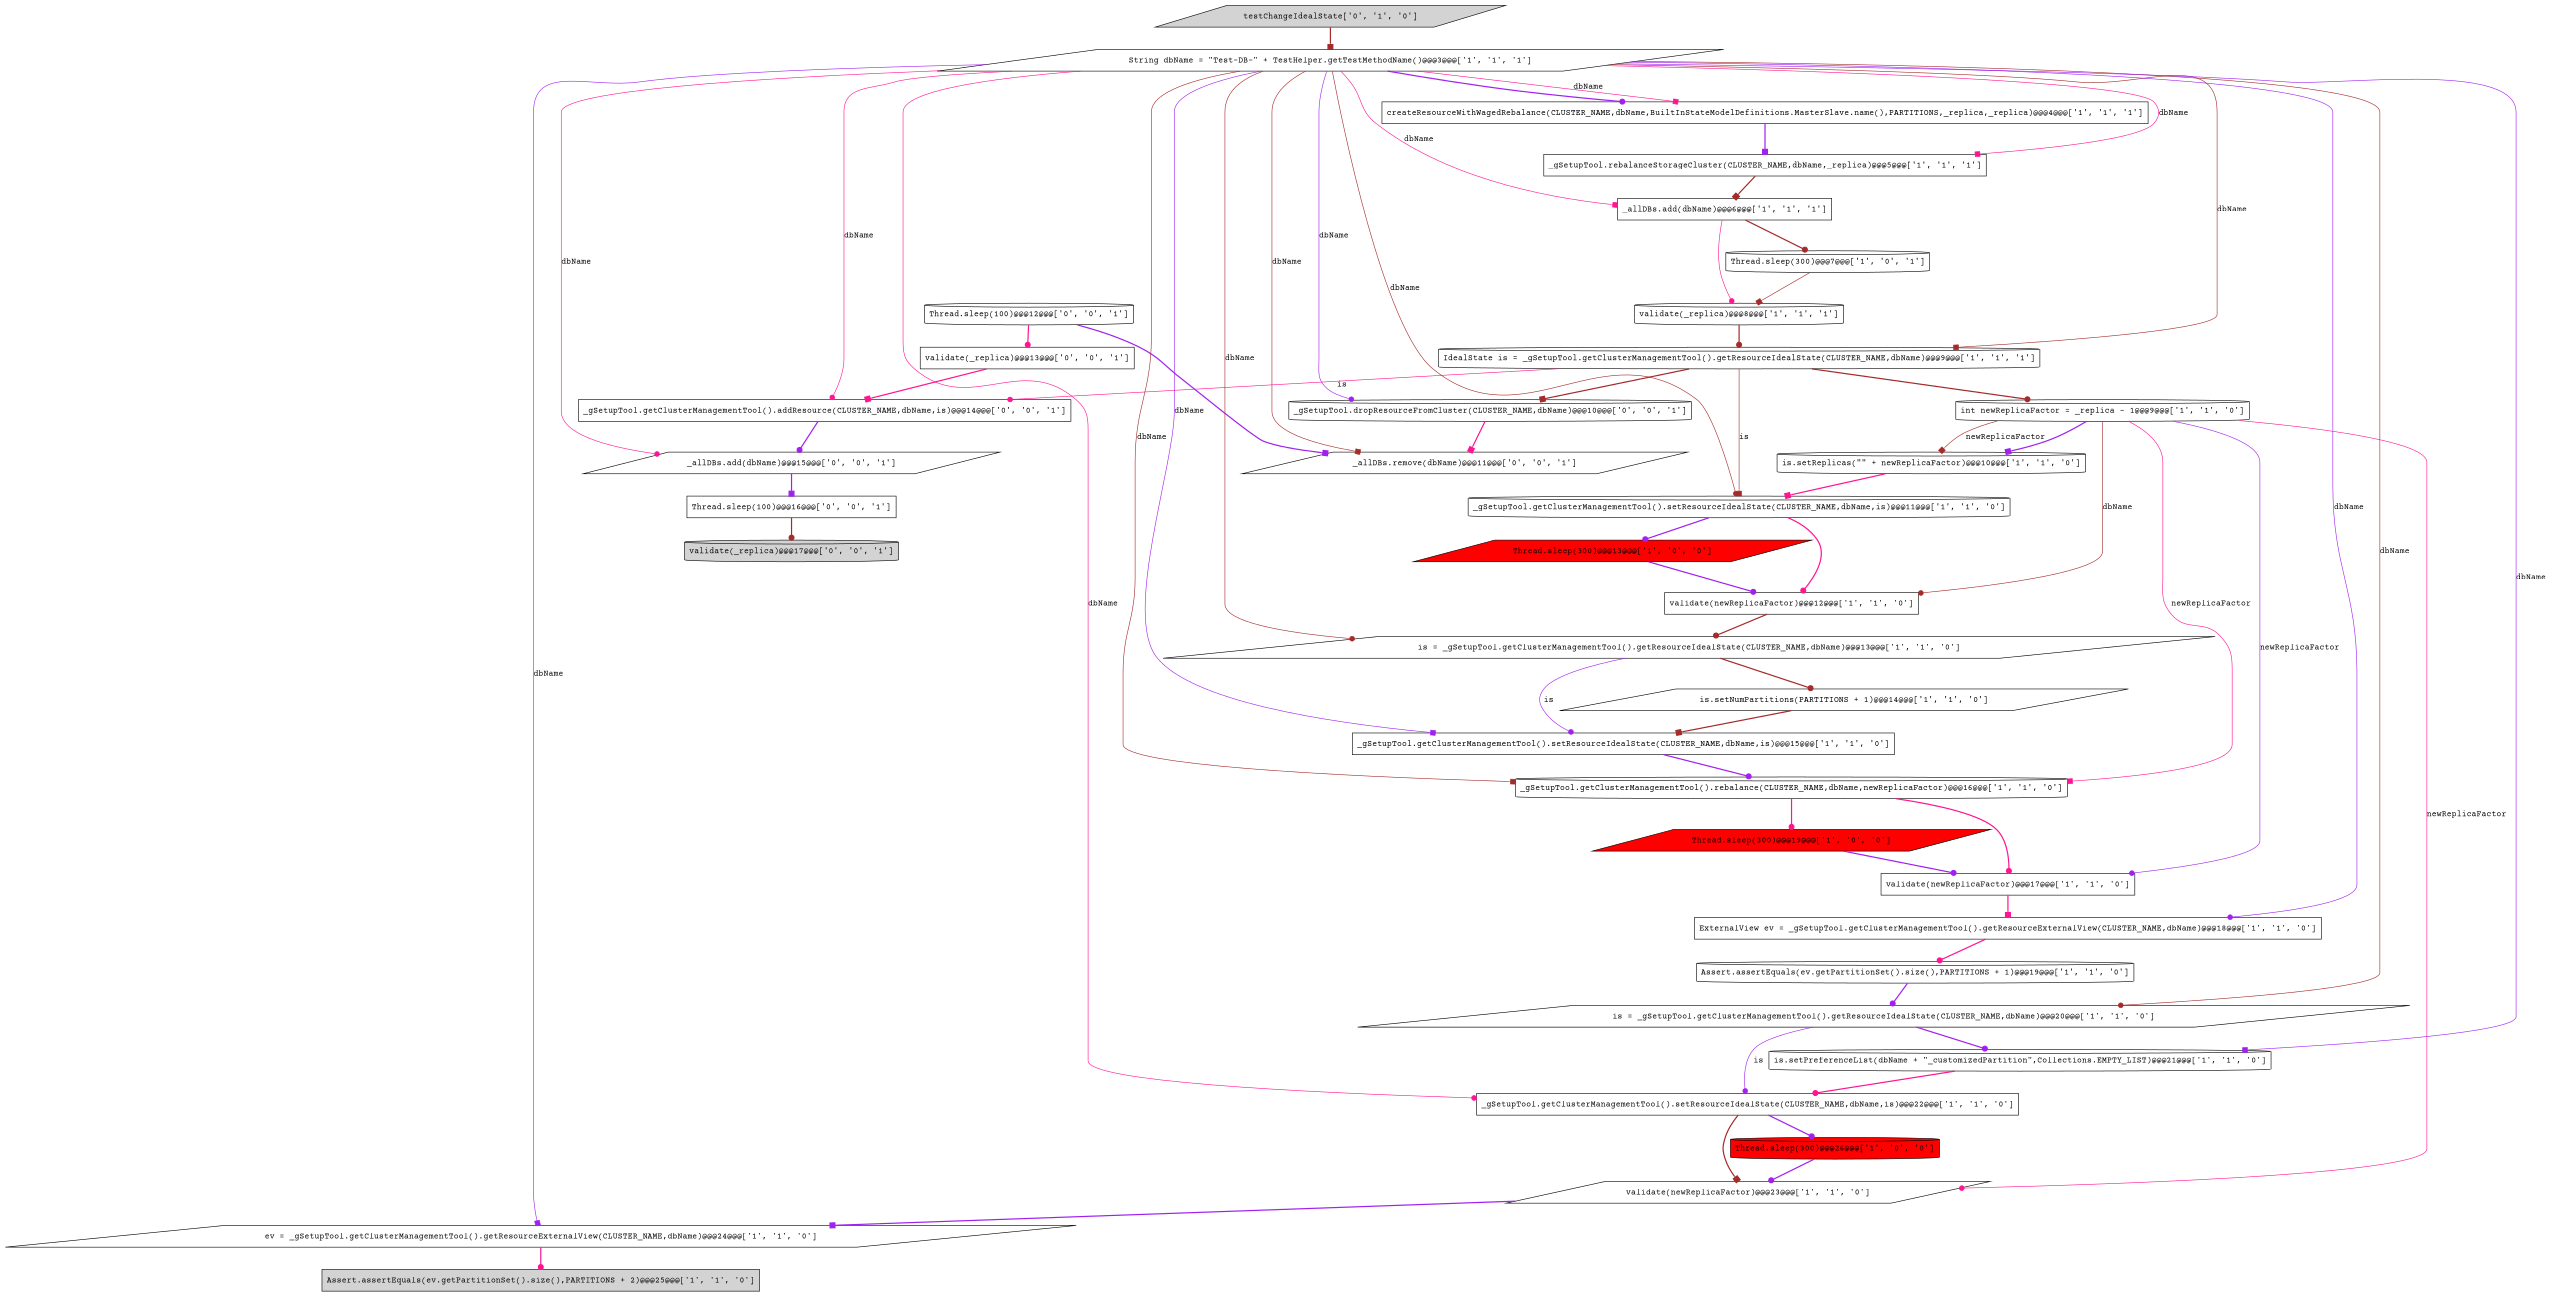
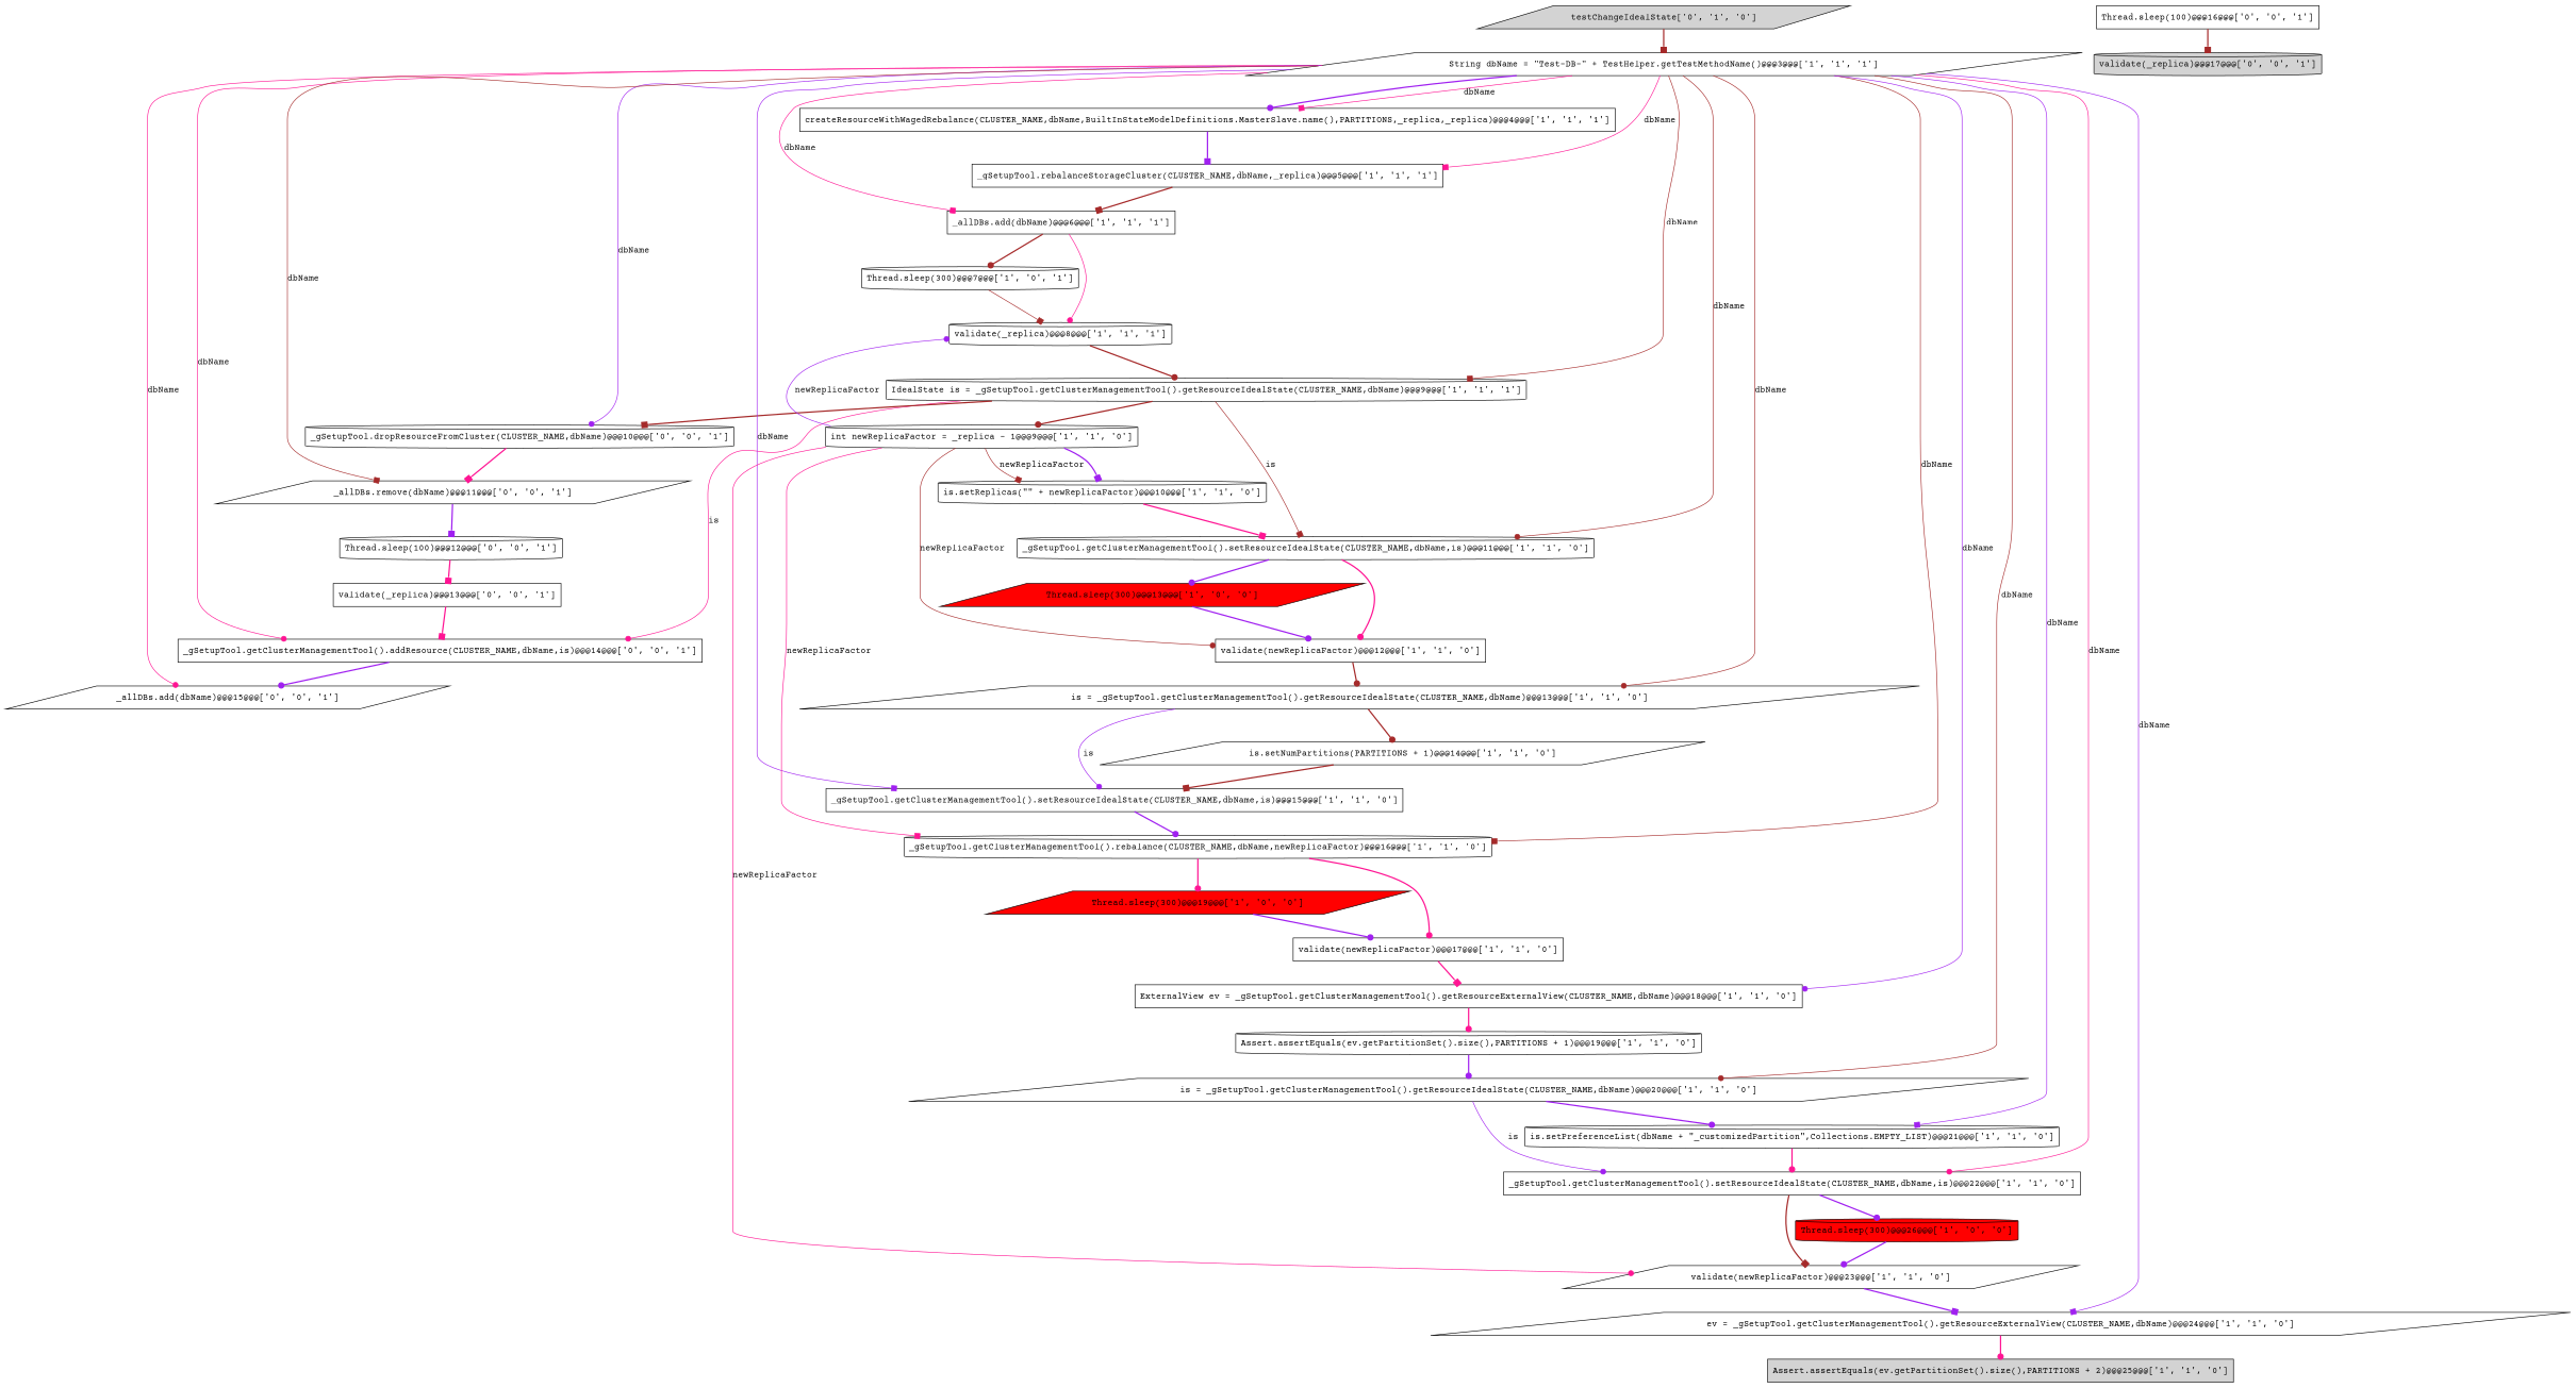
  digraph {
    fontname="Courier Prime"
    node [fillcolor=white fontname="Courier Prime" shape=cylinder style=filled]
    edge [arrowhead=dot color=purple fontname="Courier Prime" style=bold]
    n1 [label="Thread.sleep(300)@@@7@@@['1', '0', '1']"]
    n2 [label="validate(_replica)@@@8@@@['1', '1', '1']"]
    n3 [label="IdealState is = _gSetupTool.getClusterManagementTool().getResourceIdealState(CLUSTER_NAME,dbName)@@@9@@@['1', '1', '1']"]
    n4 [label="ev = _gSetupTool.getClusterManagementTool().getResourceExternalView(CLUSTER_NAME,dbName)@@@24@@@['1', '1', '0']" shape=parallelogram]
    n5 [fillcolor=lightgray label="Assert.assertEquals(ev.getPartitionSet().size(),PARTITIONS + 2)@@@25@@@['1', '1', '0']" shape=box]
    n6 [label="validate(newReplicaFactor)@@@23@@@['1', '1', '0']" shape=parallelogram]
    n7 [label="_gSetupTool.getClusterManagementTool().addResource(CLUSTER_NAME,dbName,is)@@@14@@@['0', '0', '1']" shape=box]
    n8 [label="_allDBs.add(dbName)@@@15@@@['0', '0', '1']" shape=parallelogram]
    n9 [label="Thread.sleep(100)@@@16@@@['0', '0', '1']" shape=box]
    n10 [label="Thread.sleep(100)@@@12@@@['0', '0', '1']"]
    n11 [label="validate(_replica)@@@13@@@['0', '0', '1']" shape=box]
    n12 [label="String dbName = \"Test-DB-\" + TestHelper.getTestMethodName()@@@3@@@['1', '1', '1']" shape=parallelogram]
    n13 [label="_gSetupTool.dropResourceFromCluster(CLUSTER_NAME,dbName)@@@10@@@['0', '0', '1']"]
    n14 [label="_gSetupTool.getClusterManagementTool().rebalance(CLUSTER_NAME,dbName,newReplicaFactor)@@@16@@@['1', '1', '0']"]
    n15 [label="is = _gSetupTool.getClusterManagementTool().getResourceIdealState(CLUSTER_NAME,dbName)@@@20@@@['1', '1', '0']" shape=parallelogram]
    n16 [label="_gSetupTool.getClusterManagementTool().setResourceIdealState(CLUSTER_NAME,dbName,is)@@@22@@@['1', '1', '0']" shape=box]
    n17 [label="_allDBs.remove(dbName)@@@11@@@['0', '0', '1']" shape=parallelogram]
    n18 [label="_allDBs.add(dbName)@@@6@@@['1', '1', '1']" shape=box]
    n19 [label="is.setPreferenceList(dbName + \"_customizedPartition\",Collections.EMPTY_LIST)@@@21@@@['1', '1', '0']"]
    n20 [label="_gSetupTool.getClusterManagementTool().setResourceIdealState(CLUSTER_NAME,dbName,is)@@@15@@@['1', '1', '0']" shape=box]
    n21 [label="ExternalView ev = _gSetupTool.getClusterManagementTool().getResourceExternalView(CLUSTER_NAME,dbName)@@@18@@@['1', '1', '0']" shape=box]
    n22 [label="_gSetupTool.rebalanceStorageCluster(CLUSTER_NAME,dbName,_replica)@@@5@@@['1', '1', '1']" shape=box]
    n23 [label="is = _gSetupTool.getClusterManagementTool().getResourceIdealState(CLUSTER_NAME,dbName)@@@13@@@['1', '1', '0']" shape=parallelogram]
    n24 [label="createResourceWithWagedRebalance(CLUSTER_NAME,dbName,BuiltInStateModelDefinitions.MasterSlave.name(),PARTITIONS,_replica,_replica)@@@4@@@['1', '1', '1']" shape=box]
    n25 [label="_gSetupTool.getClusterManagementTool().setResourceIdealState(CLUSTER_NAME,dbName,is)@@@11@@@['1', '1', '0']"]
    n26 [label="validate(newReplicaFactor)@@@17@@@['1', '1', '0']" shape=box]
    n27 [fillcolor=red label="Thread.sleep(300)@@@19@@@['1', '0', '0']" shape=parallelogram]
    n28 [fillcolor=red label="Thread.sleep(300)@@@26@@@['1', '0', '0']"]
    n29 [label="int newReplicaFactor = _replica - 1@@@9@@@['1', '1', '0']"]
    n30 [label="Assert.assertEquals(ev.getPartitionSet().size(),PARTITIONS + 1)@@@19@@@['1', '1', '0']"]
    n31 [label="is.setNumPartitions(PARTITIONS + 1)@@@14@@@['1', '1', '0']" shape=parallelogram]
    n32 [label="validate(newReplicaFactor)@@@12@@@['1', '1', '0']" shape=box]
    n33 [fillcolor=red label="Thread.sleep(300)@@@13@@@['1', '0', '0']" shape=parallelogram]
    n34 [label="is.setReplicas(\"\" + newReplicaFactor)@@@10@@@['1', '1', '0']"]
    n35 [fillcolor=lightgray label="testChangeIdealState['0', '1', '0']" shape=parallelogram]
    n36 [fillcolor=lightgray label="validate(_replica)@@@17@@@['0', '0', '1']"]
    n1 -> n2 [arrowhead=box color=brown style=solid]
    n2 -> n3 [color=brown]
    n3 -> n7 [color=deeppink label=is style=solid]
    n3 -> n13 [arrowhead=box color=brown]
    n3 -> n25 [arrowhead=box color=brown label=is style=solid]
    n3 -> n29 [color=brown]
    n4 -> n5 [color=deeppink]
    n6 -> n4 [arrowhead=box]
    n7 -> n8
-   n8 -> n9 [arrowhead=box]
-   n9 -> n36 [color=brown]
-   n10 -> n11 [color=deeppink]
+   n9 -> n36 [arrowhead=box color=brown]
+   n10 -> n11 [arrowhead=box color=deeppink]
    n11 -> n7 [arrowhead=box color=deeppink]
    n12 -> n3 [arrowhead=box color=brown label=dbName style=solid]
    n12 -> n4 [arrowhead=box label=dbName style=solid]
    n12 -> n7 [color=deeppink label=dbName style=solid]
    n12 -> n8 [color=deeppink label=dbName style=solid]
    n12 -> n13 [label=dbName style=solid]
    n12 -> n14 [arrowhead=box color=brown label=dbName style=solid]
    n12 -> n15 [color=brown label=dbName style=solid]
    n12 -> n16 [color=deeppink label=dbName style=solid]
    n12 -> n17 [arrowhead=box color=brown label=dbName style=solid]
    n12 -> n18 [arrowhead=box color=deeppink label=dbName style=solid]
    n12 -> n19 [arrowhead=box label=dbName style=solid]
    n12 -> n20 [arrowhead=box label=dbName style=solid]
    n12 -> n21 [label=dbName style=solid]
    n12 -> n22 [arrowhead=box color=deeppink label=dbName style=solid]
    n12 -> n23 [color=brown label=dbName style=solid]
    n12 -> n24 [arrowhead=box color=deeppink label=dbName style=solid]
    n12 -> n24
    n12 -> n25 [color=brown label=dbName style=solid]
    n13 -> n17 [arrowhead=box color=deeppink]
    n14 -> n26 [color=deeppink]
    n14 -> n27 [color=deeppink]
    n15 -> n16 [label=is style=solid]
    n15 -> n19
    n16 -> n6 [arrowhead=box color=brown]
    n16 -> n28
-   n10 -> n17 [arrowhead=box]
+   n17 -> n10 [arrowhead=box]
    n18 -> n1 [color=brown]
    n18 -> n2 [color=deeppink style=solid]
    n19 -> n16 [color=deeppink]
    n20 -> n14
    n21 -> n30 [color=deeppink]
    n22 -> n18 [arrowhead=box color=brown]
    n23 -> n20 [label=is style=solid]
    n23 -> n31 [color=brown]
    n24 -> n22 [arrowhead=box]
    n25 -> n32 [color=deeppink]
    n25 -> n33
    n26 -> n21 [arrowhead=box color=deeppink]
    n27 -> n26
    n28 -> n6
    n29 -> n6 [color=deeppink label=newReplicaFactor style=solid]
    n29 -> n14 [arrowhead=box color=deeppink label=newReplicaFactor style=solid]
-   n29 -> n26 [label=newReplicaFactor style=solid]
-   n29 -> n32 [color=brown label=dbName style=solid]
+   n29 -> n2 [label=newReplicaFactor style=solid]
+   n29 -> n32 [color=brown label=newReplicaFactor style=solid]
    n29 -> n34 [arrowhead=box color=brown label=newReplicaFactor style=solid]
    n29 -> n34 [arrowhead=box]
    n30 -> n15
    n31 -> n20 [arrowhead=box color=brown]
    n32 -> n23 [color=brown]
    n33 -> n32
    n34 -> n25 [arrowhead=box color=deeppink]
    n35 -> n12 [arrowhead=box color=brown]
  }
